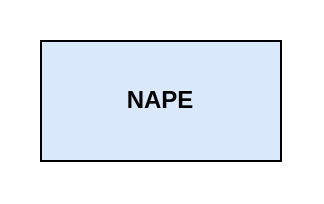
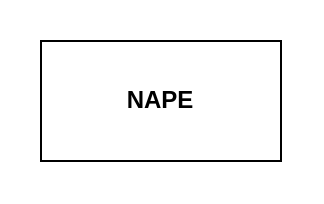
  <mxCell id="0" />
  <mxCell id="1" parent="0" />
- <mxCell id="2" value="NAPE" style="rounded=0;whiteSpace=wrap;html=1;fontStyle=1;fillColor=#dae8fc;" vertex="1" parent="1"><mxGeometry x="20" y="20" width="120" height="60" as="geometry" /></mxCell>
+ <mxCell id="2" value="NAPE" style="rounded=0;whiteSpace=wrap;html=1;fontStyle=1" vertex="1" parent="1"><mxGeometry x="20" y="20" width="120" height="60" as="geometry" /></mxCell>
